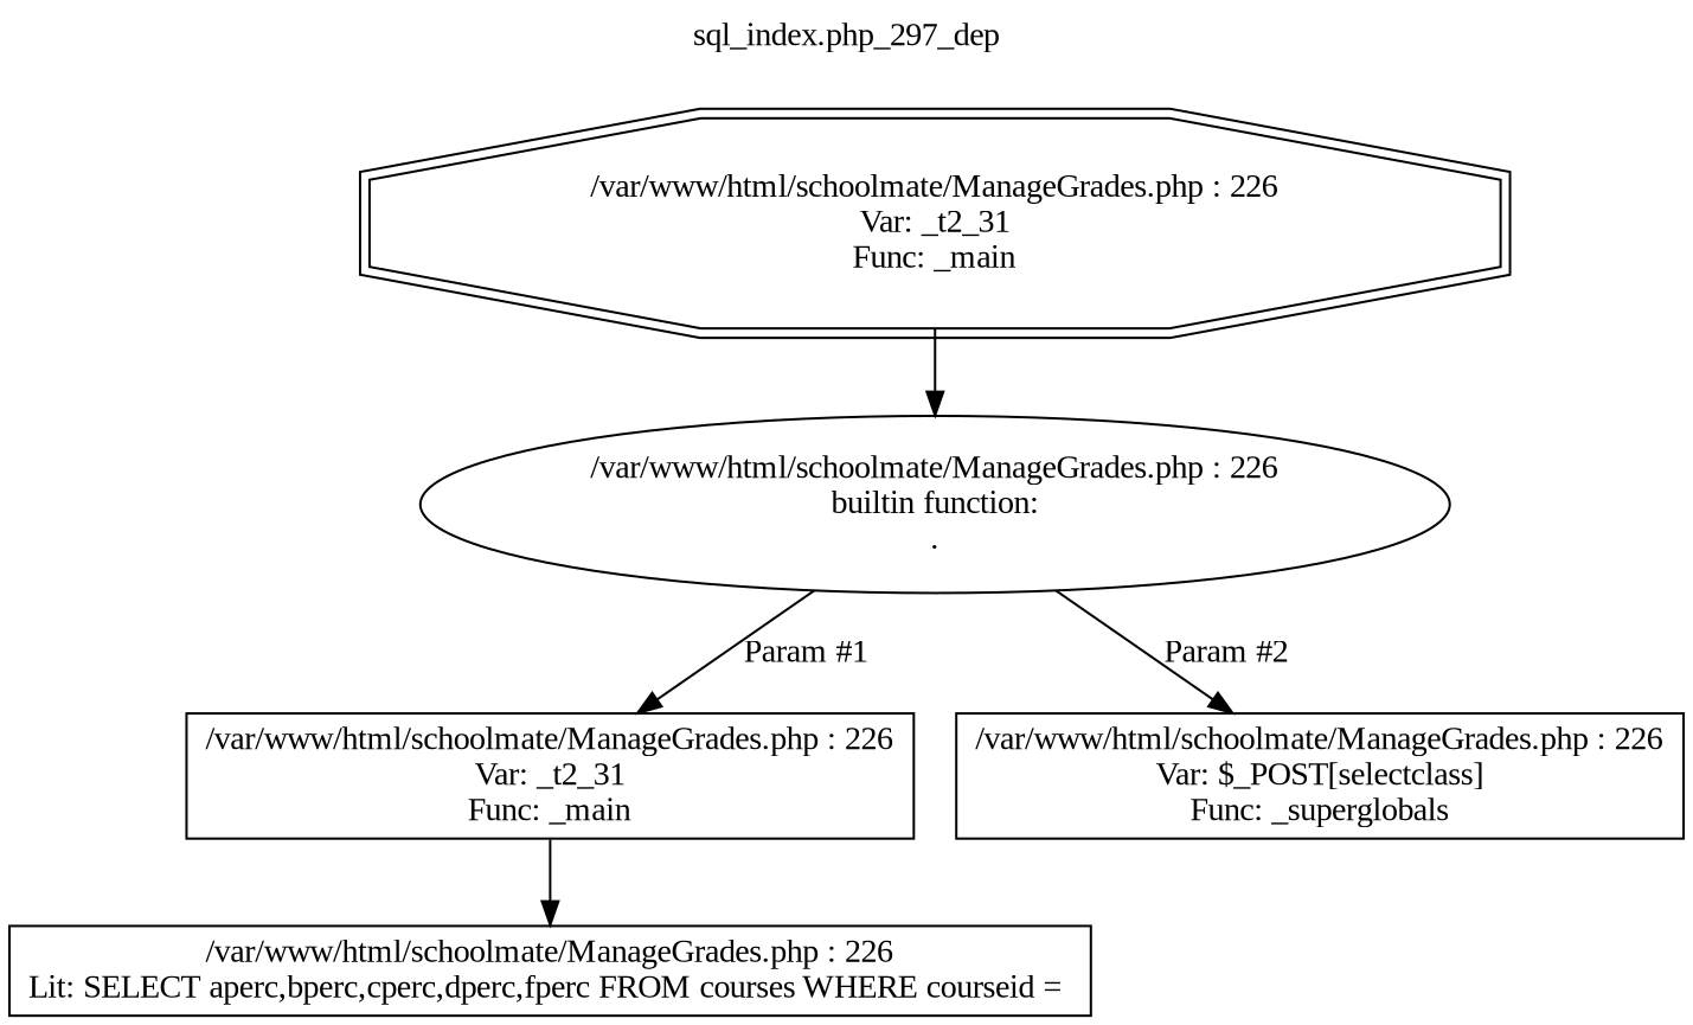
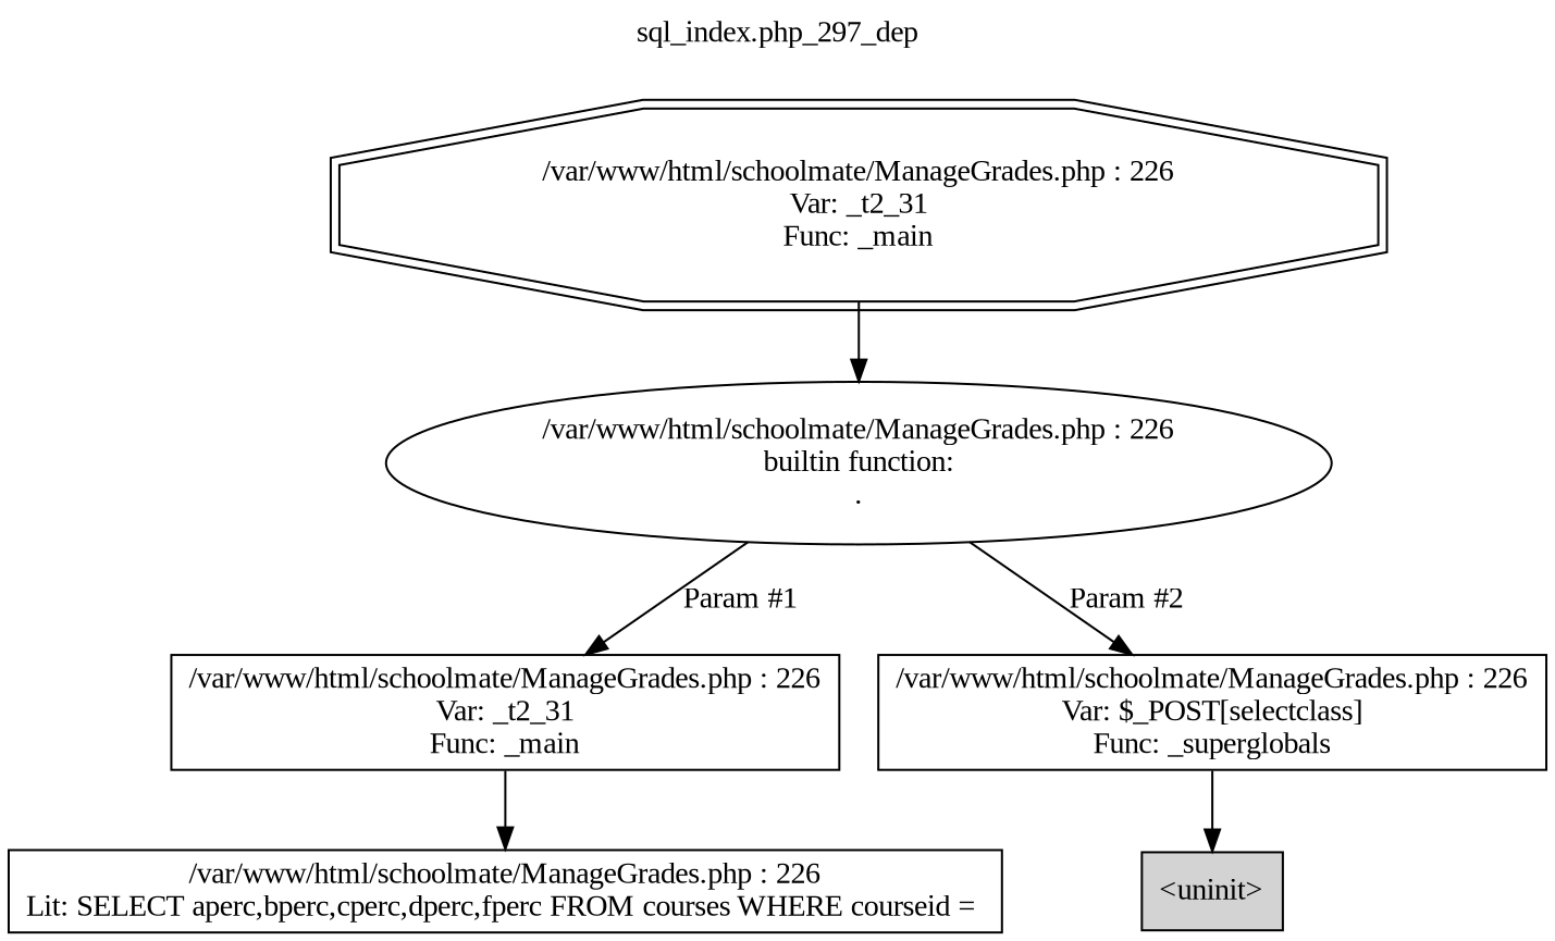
  digraph {
    label="sql_index.php_297_dep"
    labelloc=t
    fontname="Liberation Serif"
    node [shape=box fontname="Liberation Serif"]
    edge [fontname="Liberation Serif"]
    n1 [label="/var/www/html/schoolmate/ManageGrades.php : 226\nVar: _t2_31\nFunc: _main\n" shape=doubleoctagon]
    n2 [label="/var/www/html/schoolmate/ManageGrades.php : 226\nbuiltin function:\n.\n" shape=ellipse]
    n3 [label="/var/www/html/schoolmate/ManageGrades.php : 226\nVar: _t2_31\nFunc: _main\n"]
    n4 [label="/var/www/html/schoolmate/ManageGrades.php : 226\nVar: $_POST[selectclass]\nFunc: _superglobals\n"]
    n5 [label="/var/www/html/schoolmate/ManageGrades.php : 226\nLit: SELECT aperc,bperc,cperc,dperc,fperc FROM courses WHERE courseid = \n"]
+   n6 [label="<uninit>" style=filled]
    n1 -> n2
    n2 -> n3 [label="Param #1"]
    n2 -> n4 [label="Param #2"]
    n3 -> n5
+   n4 -> n6
  }
